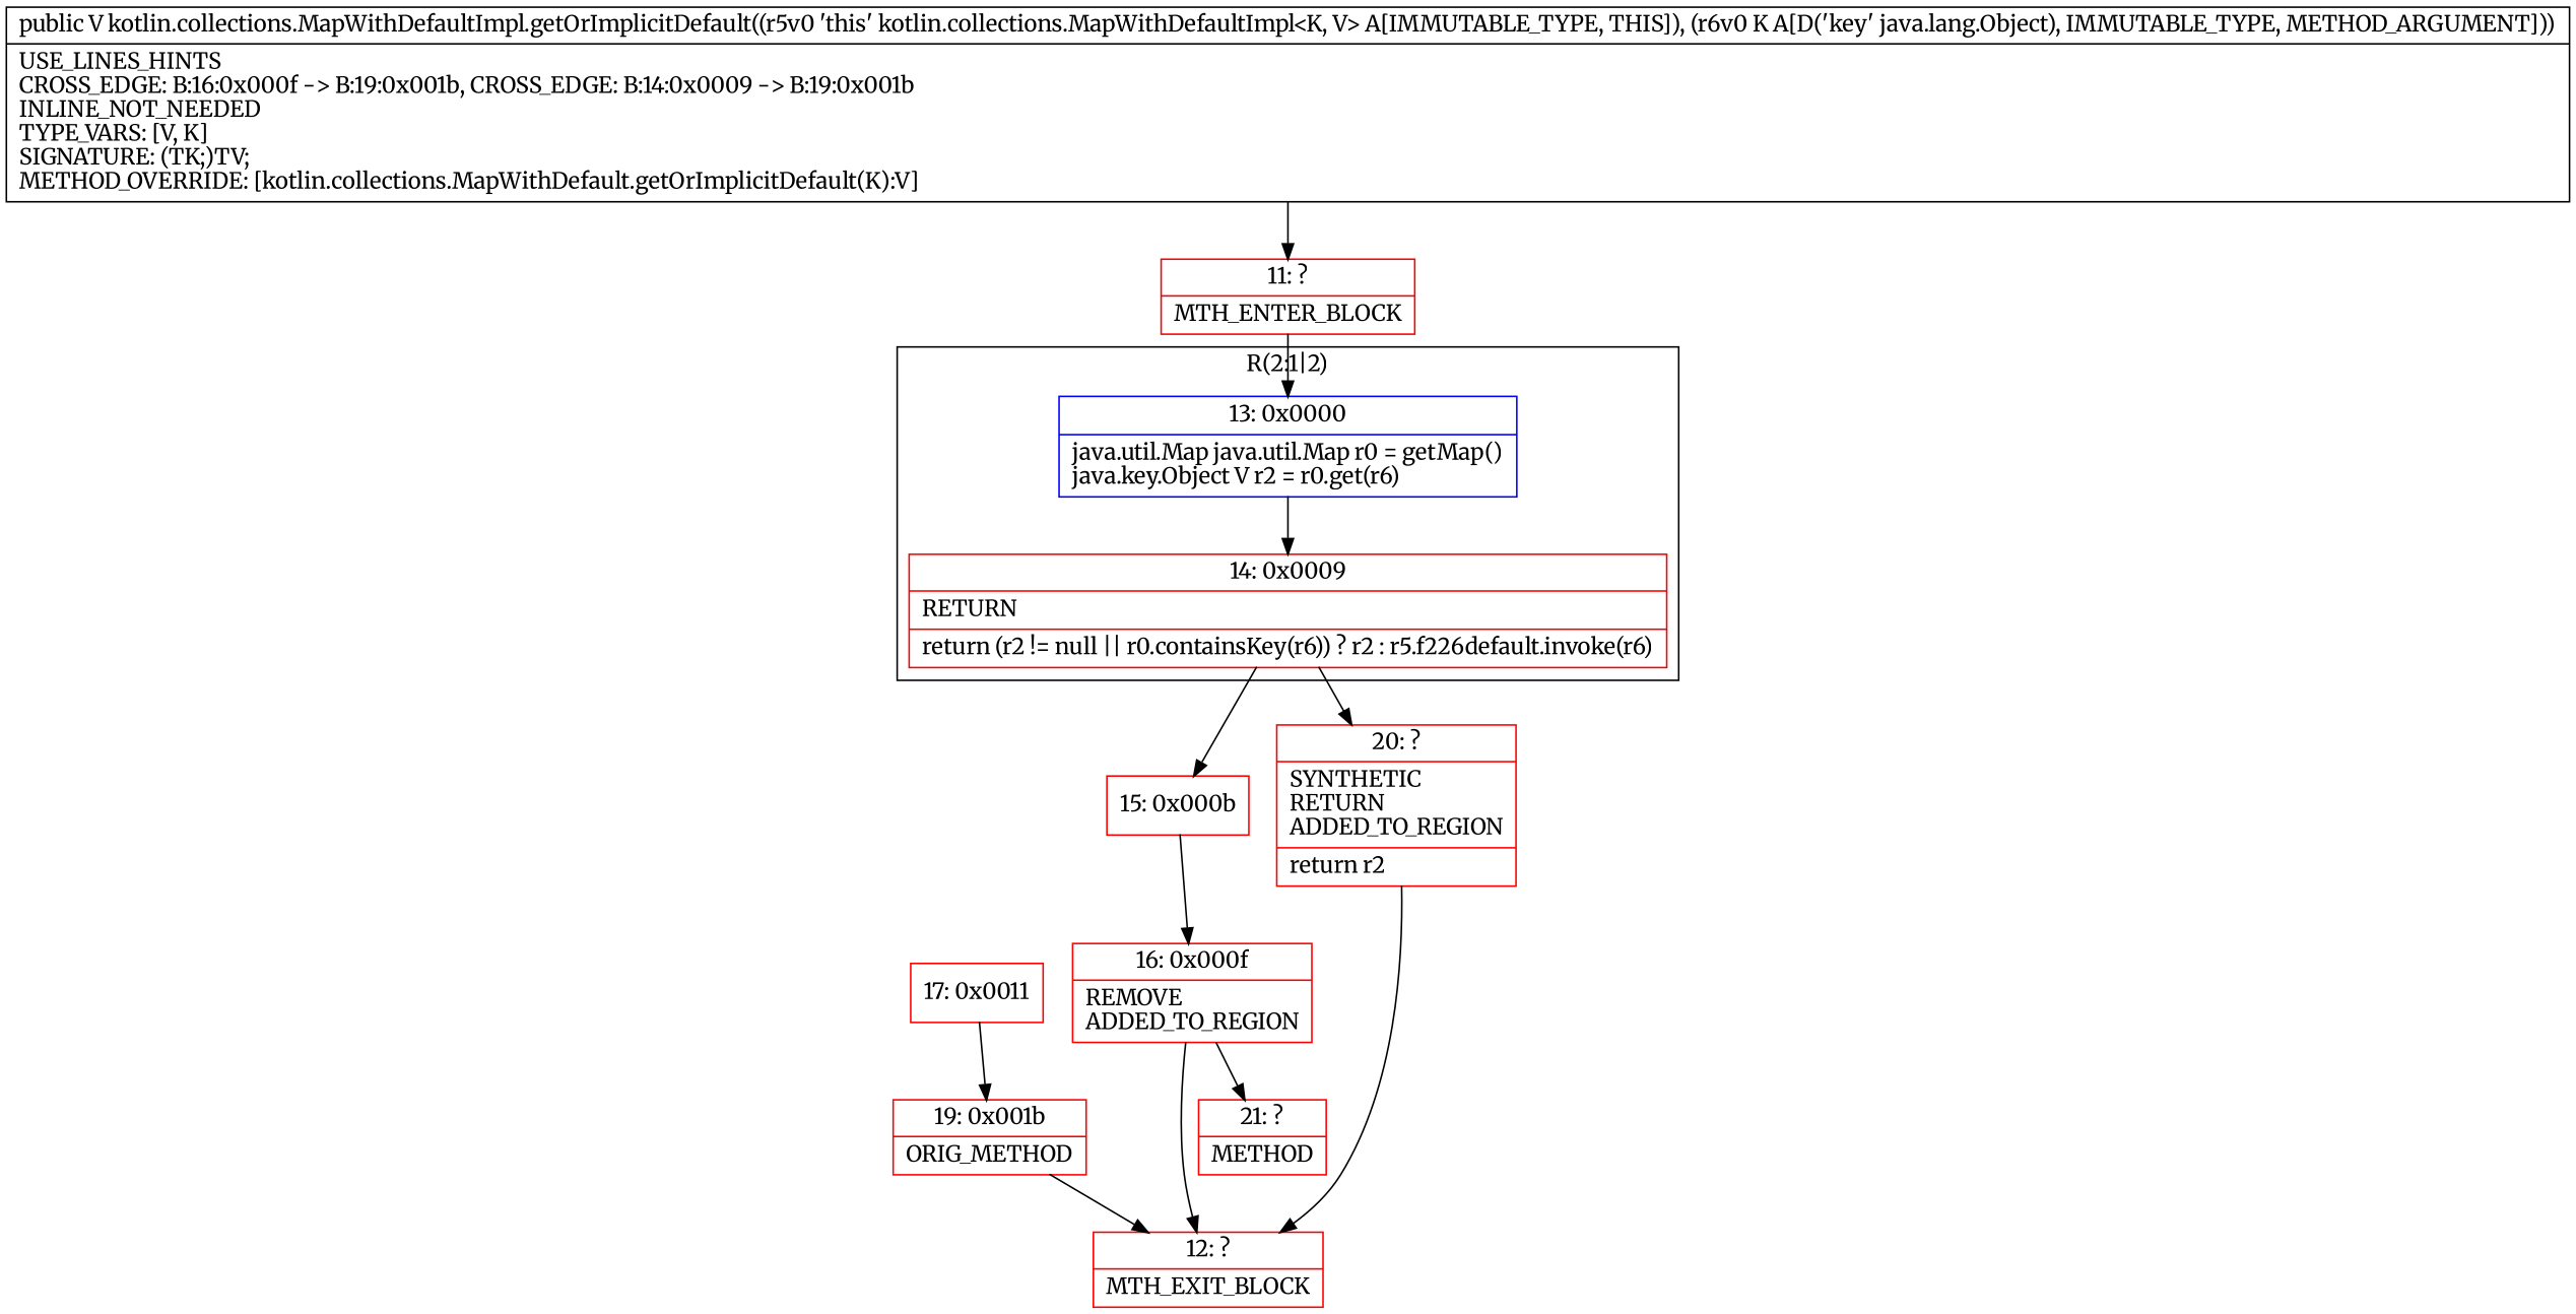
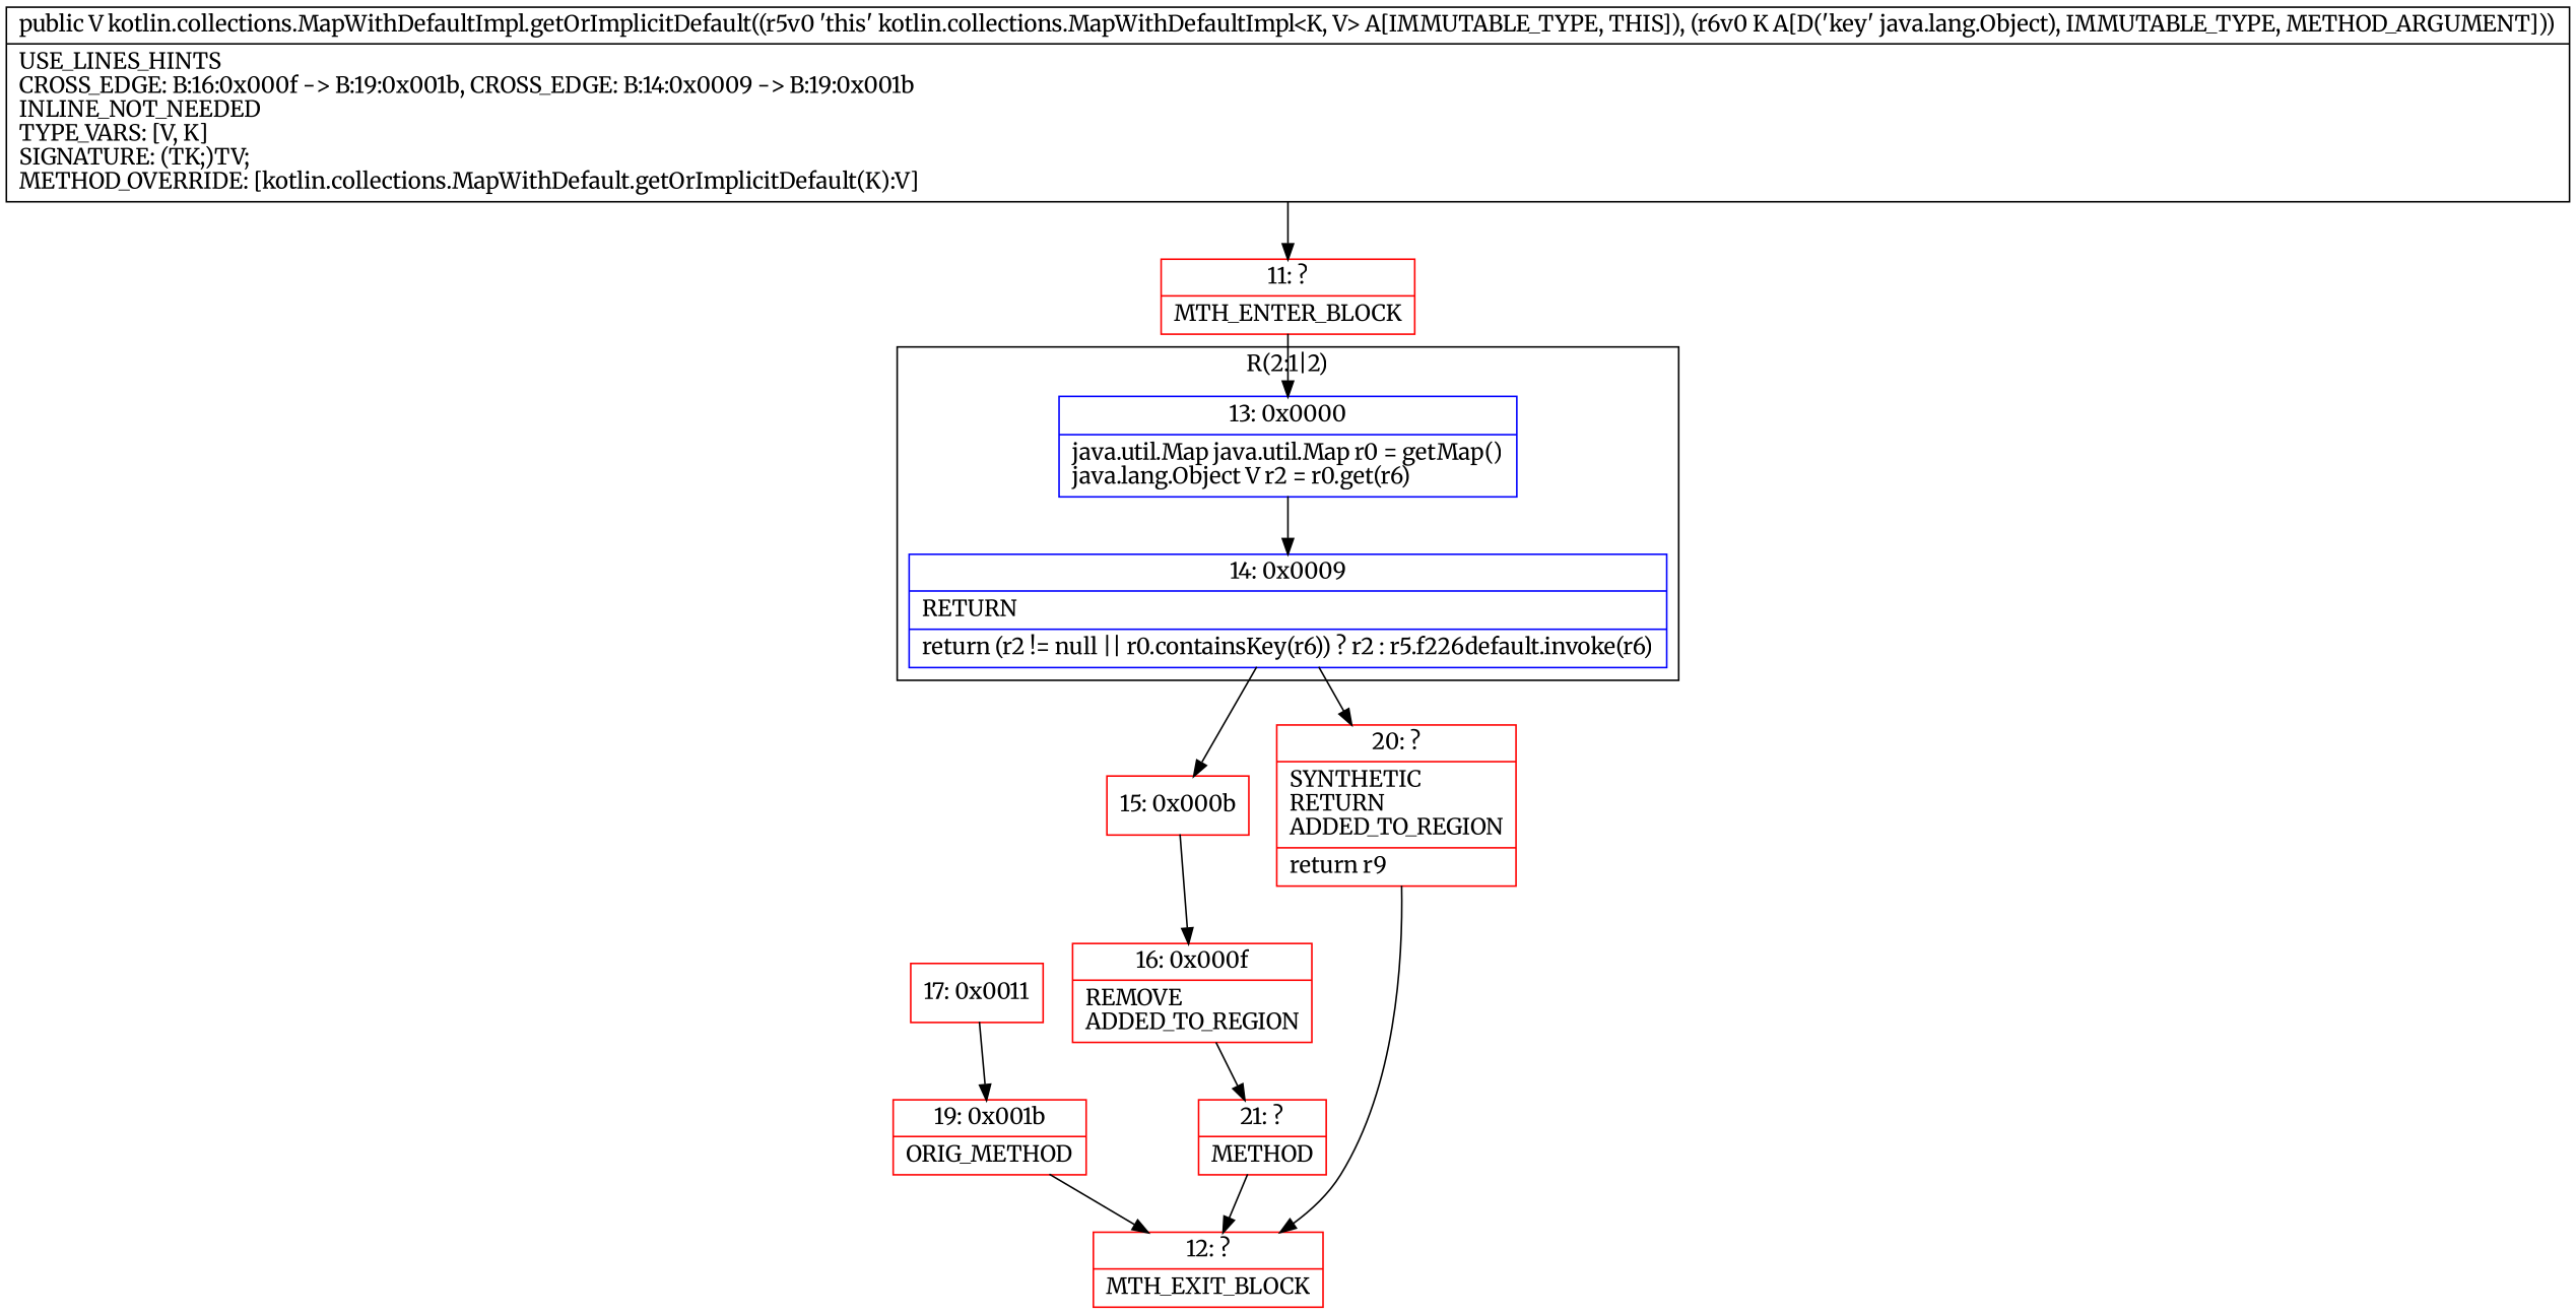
  digraph {
    fontname=Merriweather
    node [color=red fontname=Merriweather shape=record]
    edge [fontname=Merriweather]
-   n1 [color=blue label="{13\:\ 0x0000|java.util.Map java.util.Map r0 = getMap()\ljava.key.Object V r2 = r0.get(r6)\l}"]
-   n2 [label="{14\:\ 0x0009|RETURN\l|return (r2 != null \|\| r0.containsKey(r6)) ? r2 : r5.f226default.invoke(r6)\l}"]
+   n1 [color=blue label="{13\:\ 0x0000|java.util.Map java.util.Map r0 = getMap()\ljava.lang.Object V r2 = r0.get(r6)\l}"]
+   n2 [color=blue label="{14\:\ 0x0009|RETURN\l|return (r2 != null \|\| r0.containsKey(r6)) ? r2 : r5.f226default.invoke(r6)\l}"]
    n3 [label="{15\:\ 0x000b}"]
-   n4 [label="{20\:\ ?|SYNTHETIC\lRETURN\lADDED_TO_REGION\l|return r2\l}"]
+   n4 [label="{20\:\ ?|SYNTHETIC\lRETURN\lADDED_TO_REGION\l|return r9\l}"]
    n5 [label="{16\:\ 0x000f|REMOVE\lADDED_TO_REGION\l}"]
    n6 [label="{12\:\ ?|MTH_EXIT_BLOCK\l}"]
    n7 [label="{11\:\ ?|MTH_ENTER_BLOCK\l}"]
    n8 [label="{21\:\ ?|METHOD\l}"]
    n9 [label="{17\:\ 0x0011}"]
    n10 [label="{19\:\ 0x001b|ORIG_METHOD\l}"]
    n11 [label="{public V kotlin.collections.MapWithDefaultImpl.getOrImplicitDefault((r5v0 'this' kotlin.collections.MapWithDefaultImpl\<K, V\> A[IMMUTABLE_TYPE, THIS]), (r6v0 K A[D('key' java.lang.Object), IMMUTABLE_TYPE, METHOD_ARGUMENT]))  | USE_LINES_HINTS\lCROSS_EDGE: B:16:0x000f \-\> B:19:0x001b, CROSS_EDGE: B:14:0x0009 \-\> B:19:0x001b\lINLINE_NOT_NEEDED\lTYPE_VARS: [V, K]\lSIGNATURE: (TK;)TV;\lMETHOD_OVERRIDE: [kotlin.collections.MapWithDefault.getOrImplicitDefault(K):V]\l}" color=""]
    subgraph cluster_1 {
      label="R(2:1|2)"
      n1
      n2
    }
    n1 -> n2
    n2 -> n3
    n2 -> n4
    n3 -> n5
    n4 -> n6
    n5 -> n8
    n7 -> n1
-   n5 -> n6
+   n8 -> n6
    n9 -> n10
    n10 -> n6
    n11 -> n7
  }
